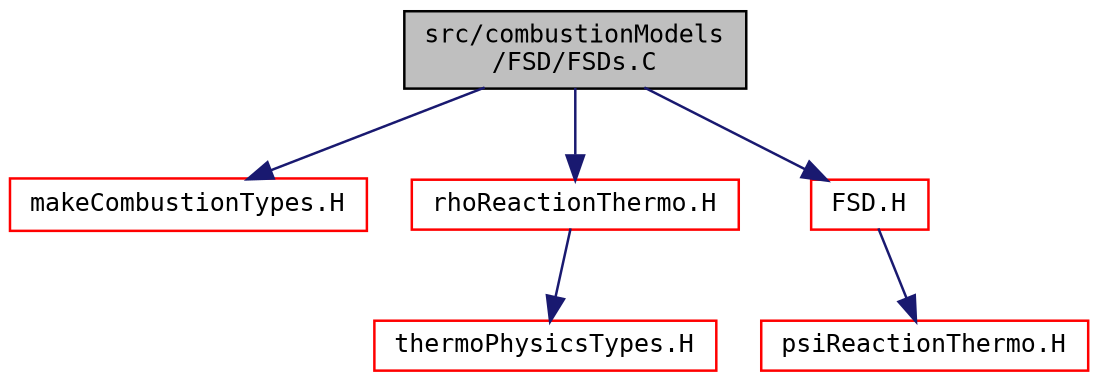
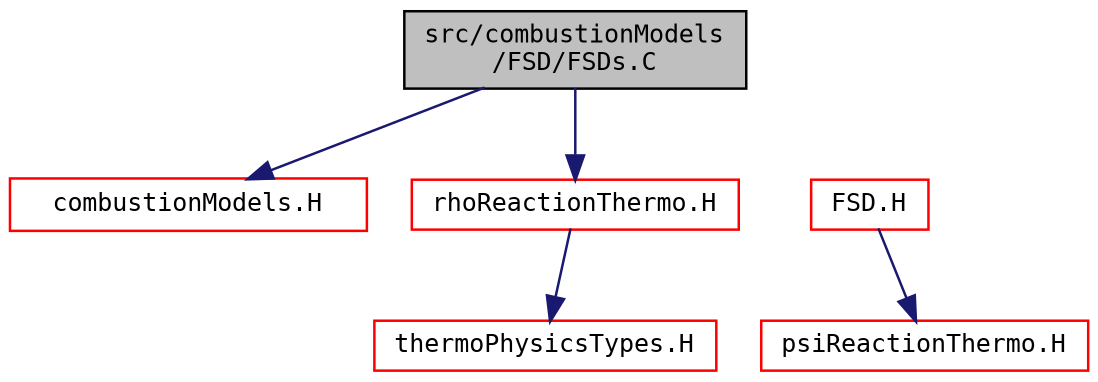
  digraph {
    fontname="DejaVu Sans Mono"
    node [color=red fontname="DejaVu Sans Mono" fontsize=10 shape=record]
    edge [color=midnightblue fontname="DejaVu Sans Mono" fontsize=10 labelfontname=Helvetica labelfontsize=10 style=solid]
    n1 [color=black fillcolor=grey75 fontcolor=black height=0.2 label="src/combustionModels\l/FSD/FSDs.C" style=filled width=0.4]
-   n2 [height=0.2 label="makeCombustionTypes.H" width=0.4]
+   n2 [height=0.2 label="combustionModels.H" width=0.4]
    n3 [height=0.2 label="rhoReactionThermo.H" width=0.4]
    n4 [height=0.2 label="FSD.H" width=0.4]
    n5 [height=0.2 label="thermoPhysicsTypes.H" width=0.4]
    n6 [height=0.2 label="psiReactionThermo.H" width=0.4]
    n1 -> n2
    n1 -> n3
-   n1 -> n4
    n3 -> n5
    n4 -> n6
  }
